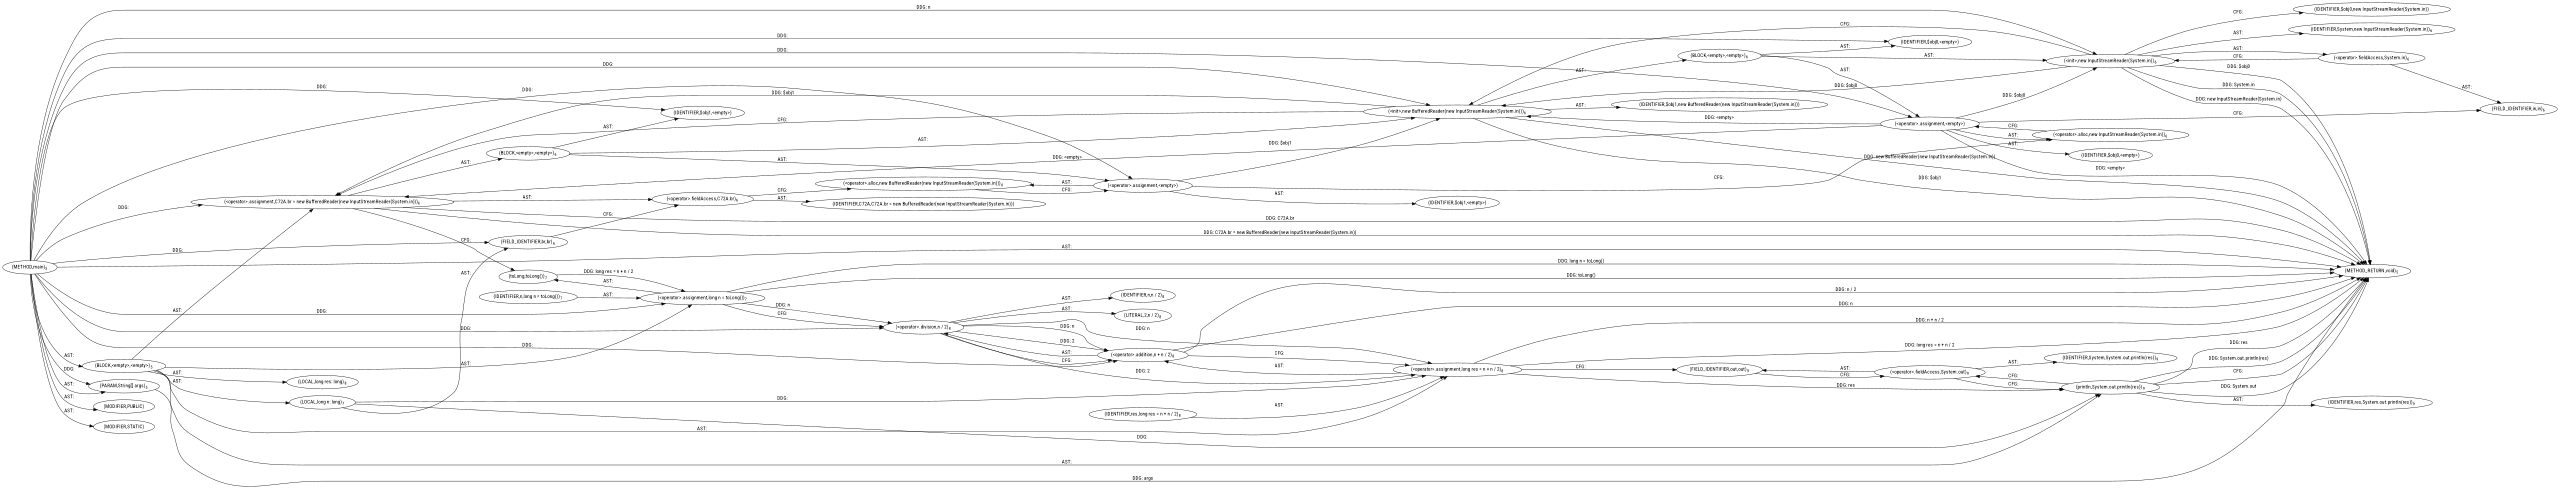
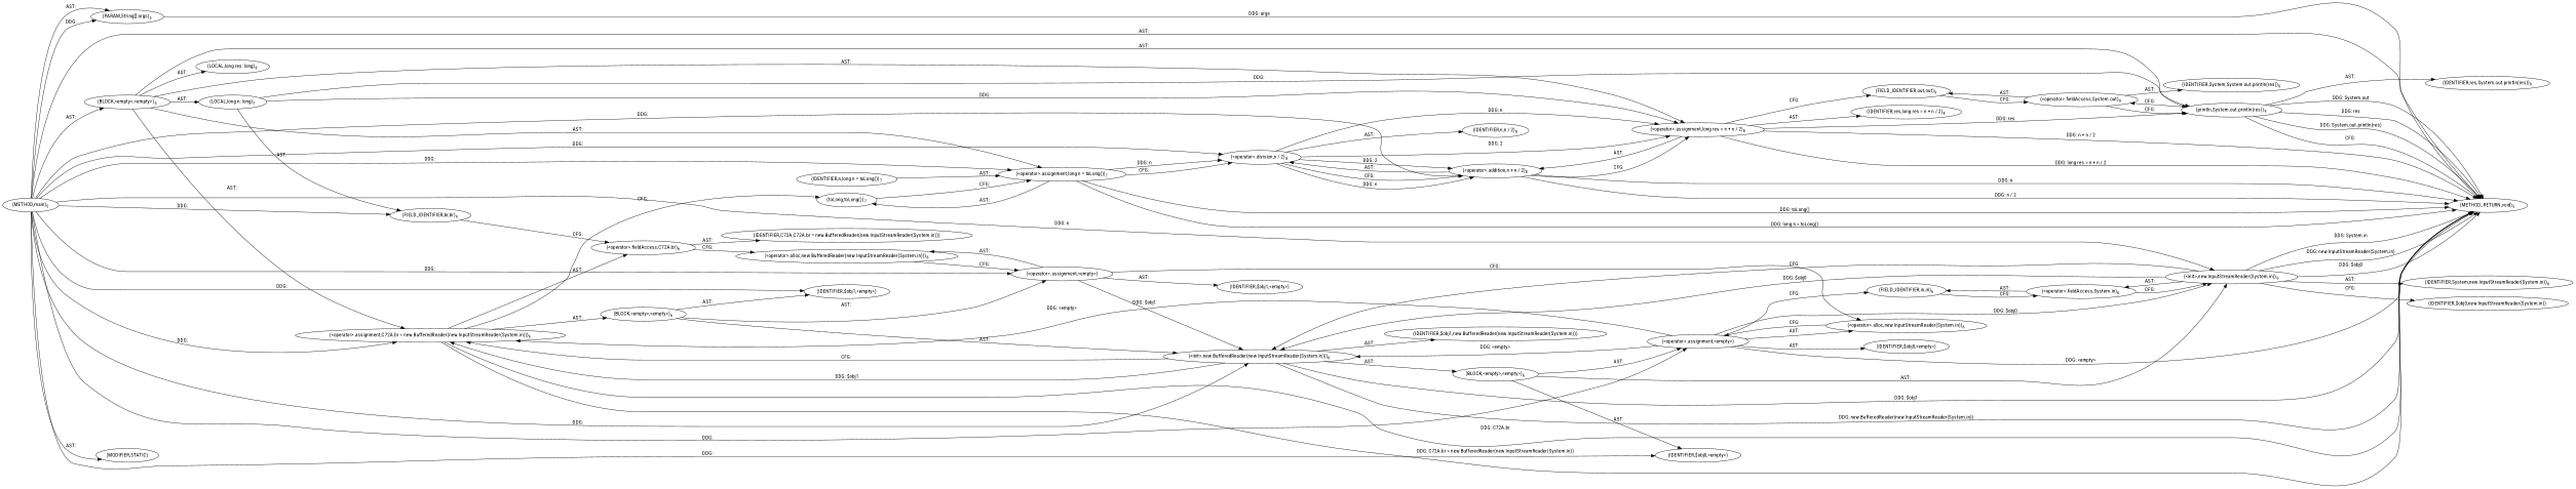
  digraph {
    fontname="Roboto Condensed"
    rankdir=LR
    node [fontname="Roboto Condensed"]
    edge [fontname="Roboto Condensed"]
    n1 [label=<(METHOD,main)<SUB>5</SUB>>]
    n2 [label=<(PARAM,String[] args)<SUB>5</SUB>>]
    n3 [label=<(BLOCK,&lt;empty&gt;,&lt;empty&gt;)<SUB>5</SUB>>]
    n4 [label=<(&lt;operator&gt;.assignment,C72A.br = new BufferedReader(new InputStreamReader(System.in)))<SUB>6</SUB>>]
    n5 [label=<(FIELD_IDENTIFIER,br,br)<SUB>6</SUB>>]
    n6 [label=<(&lt;operator&gt;.assignment,&lt;empty&gt;)>]
    n7 [label=<(&lt;init&gt;,new BufferedReader(new InputStreamReader(System.in)))<SUB>6</SUB>>]
    n8 [label=<(&lt;operator&gt;.assignment,&lt;empty&gt;)>]
    n9 [label=<(&lt;init&gt;,new InputStreamReader(System.in))<SUB>6</SUB>>]
    n10 [label=<(IDENTIFIER,$obj0,&lt;empty&gt;)>]
    n11 [label=<(IDENTIFIER,$obj1,&lt;empty&gt;)>]
    n12 [label=<(&lt;operator&gt;.assignment,long n = toLong())<SUB>7</SUB>>]
    n13 [label=<(&lt;operator&gt;.addition,n + n / 2)<SUB>8</SUB>>]
    n14 [label=<(&lt;operator&gt;.division,n / 2)<SUB>8</SUB>>]
-   n15 [label=<(MODIFIER,PUBLIC)>]
    n16 [label=<(MODIFIER,STATIC)>]
    n17 [label=<(METHOD_RETURN,void)<SUB>5</SUB>>]
    n18 [label=<(&lt;operator&gt;.assignment,long res = n + n / 2)<SUB>8</SUB>>]
    n19 [label=<(println,System.out.println(res))<SUB>9</SUB>>]
    n20 [label=<(LOCAL,long n: long)<SUB>7</SUB>>]
    n21 [label=<(LOCAL,long res: long)<SUB>8</SUB>>]
    n22 [label=<(&lt;operator&gt;.fieldAccess,C72A.br)<SUB>6</SUB>>]
    n23 [label=<(BLOCK,&lt;empty&gt;,&lt;empty&gt;)<SUB>6</SUB>>]
    n24 [label=<(toLong,toLong())<SUB>7</SUB>>]
    n25 [label=<(&lt;operator&gt;.alloc,new BufferedReader(new InputStreamReader(System.in)))<SUB>6</SUB>>]
    n26 [label=<(IDENTIFIER,$obj1,&lt;empty&gt;)>]
    n27 [label=<(&lt;operator&gt;.alloc,new InputStreamReader(System.in))<SUB>6</SUB>>]
    n28 [label=<(IDENTIFIER,$obj1,new BufferedReader(new InputStreamReader(System.in)))>]
    n29 [label=<(BLOCK,&lt;empty&gt;,&lt;empty&gt;)<SUB>6</SUB>>]
    n30 [label=<(IDENTIFIER,$obj0,&lt;empty&gt;)>]
    n31 [label=<(FIELD_IDENTIFIER,in,in)<SUB>6</SUB>>]
    n32 [label=<(IDENTIFIER,$obj0,new InputStreamReader(System.in))>]
    n33 [label=<(&lt;operator&gt;.fieldAccess,System.in)<SUB>6</SUB>>]
    n34 [label=<(IDENTIFIER,System,new InputStreamReader(System.in))<SUB>6</SUB>>]
    n35 [label=<(IDENTIFIER,res,long res = n + n / 2)<SUB>8</SUB>>]
    n36 [label=<(FIELD_IDENTIFIER,out,out)<SUB>9</SUB>>]
    n37 [label=<(IDENTIFIER,n,n / 2)<SUB>8</SUB>>]
-   n38 [label=<(LITERAL,2,n / 2)<SUB>8</SUB>>]
    n39 [label=<(&lt;operator&gt;.fieldAccess,System.out)<SUB>9</SUB>>]
    n40 [label=<(IDENTIFIER,res,System.out.println(res))<SUB>9</SUB>>]
    n41 [label=<(IDENTIFIER,C72A,C72A.br = new BufferedReader(new InputStreamReader(System.in)))>]
    n42 [label=<(IDENTIFIER,n,long n = toLong())<SUB>7</SUB>>]
    n43 [label=<(IDENTIFIER,System,System.out.println(res))<SUB>9</SUB>>]
    n1 -> n2 [label="AST: "]
    n1 -> n2 [label="DDG: "]
    n1 -> n3 [label="AST: "]
    n1 -> n4 [label="DDG: "]
    n1 -> n5 [label="DDG: "]
    n1 -> n6 [label="DDG: "]
    n1 -> n7 [label="DDG: "]
    n1 -> n8 [label="DDG: "]
    n1 -> n9 [label="DDG: n"]
    n1 -> n10 [label="DDG: "]
    n1 -> n11 [label="DDG: "]
    n1 -> n12 [label="DDG: "]
    n1 -> n13 [label="DDG: "]
    n1 -> n14 [label="DDG: "]
-   n1 -> n15 [label="AST: "]
    n1 -> n16 [label="AST: "]
    n1 -> n17 [label="AST: "]
    n2 -> n17 [label="DDG: args"]
    n3 -> n4 [label="AST: "]
    n3 -> n12 [label="AST: "]
    n3 -> n18 [label="AST: "]
    n3 -> n19 [label="AST: "]
    n3 -> n20 [label="AST: "]
    n3 -> n21 [label="AST: "]
    n4 -> n17 [label="DDG: C72A.br"]
    n4 -> n17 [label="DDG: C72A.br = new BufferedReader(new InputStreamReader(System.in))"]
    n4 -> n22 [label="AST: "]
    n4 -> n23 [label="AST: "]
    n4 -> n24 [label="CFG: "]
    n5 -> n22 [label="CFG: "]
    n6 -> n7 [label="DDG: $obj1"]
    n6 -> n25 [label="AST: "]
    n6 -> n26 [label="AST: "]
    n6 -> n27 [label="CFG: "]
    n7 -> n4 [label="CFG: "]
    n7 -> n4 [label="DDG: $obj1"]
    n7 -> n17 [label="DDG: $obj1"]
    n7 -> n17 [label="DDG: new BufferedReader(new InputStreamReader(System.in))"]
    n7 -> n28 [label="AST: "]
    n7 -> n29 [label="AST: "]
    n8 -> n4 [label="DDG: &lt;empty&gt;"]
    n8 -> n7 [label="DDG: &lt;empty&gt;"]
    n8 -> n9 [label="DDG: $obj0"]
    n8 -> n17 [label="DDG: &lt;empty&gt;"]
    n8 -> n27 [label="AST: "]
    n8 -> n30 [label="AST: "]
    n8 -> n31 [label="CFG: "]
    n9 -> n7 [label="CFG: "]
    n9 -> n7 [label="DDG: $obj0"]
    n9 -> n17 [label="DDG: $obj0"]
    n9 -> n17 [label="DDG: System.in"]
    n9 -> n17 [label="DDG: new InputStreamReader(System.in)"]
    n9 -> n32 [label="CFG: "]
    n9 -> n33 [label="AST: "]
    n9 -> n34 [label="AST: "]
    n12 -> n14 [label="CFG: "]
    n12 -> n14 [label="DDG: n"]
    n12 -> n17 [label="DDG: toLong()"]
    n12 -> n17 [label="DDG: long n = toLong()"]
    n12 -> n24 [label="AST: "]
    n13 -> n14 [label="AST: "]
    n13 -> n17 [label="DDG: n"]
    n13 -> n17 [label="DDG: n / 2"]
    n13 -> n18 [label="CFG: "]
    n14 -> n13 [label="CFG: "]
    n14 -> n13 [label="DDG: n"]
    n14 -> n13 [label="DDG: 2"]
    n14 -> n18 [label="DDG: n"]
    n14 -> n18 [label="DDG: 2"]
    n14 -> n37 [label="AST: "]
-   n14 -> n38 [label="AST: "]
    n18 -> n13 [label="AST: "]
    n18 -> n17 [label="DDG: n + n / 2"]
    n18 -> n17 [label="DDG: long res = n + n / 2"]
    n18 -> n19 [label="DDG: res"]
-   n35 -> n18 [label="AST: "]
+   n18 -> n35 [label="AST: "]
    n18 -> n36 [label="CFG: "]
    n19 -> n17 [label="CFG: "]
    n19 -> n17 [label="DDG: System.out"]
    n19 -> n17 [label="DDG: res"]
    n19 -> n17 [label="DDG: System.out.println(res)"]
    n19 -> n39 [label="CFG: "]
    n19 -> n40 [label="AST: "]
    n20 -> n5 [label="AST: "]
    n20 -> n18 [label="DDG: "]
    n20 -> n19 [label="DDG: "]
    n22 -> n25 [label="CFG: "]
    n22 -> n41 [label="AST: "]
    n23 -> n6 [label="AST: "]
    n23 -> n7 [label="AST: "]
    n23 -> n11 [label="AST: "]
-   n24 -> n12 [label="DDG: long res = n + n / 2"]
+   n24 -> n12 [label="CFG: "]
    n25 -> n6 [label="CFG: "]
    n27 -> n8 [label="CFG: "]
    n29 -> n8 [label="AST: "]
    n29 -> n9 [label="AST: "]
    n29 -> n10 [label="AST: "]
+   n31 -> n33 [label="CFG: "]
    n33 -> n9 [label="CFG: "]
    n33 -> n31 [label="AST: "]
    n36 -> n39 [label="CFG: "]
    n39 -> n19 [label="CFG: "]
    n39 -> n36 [label="AST: "]
    n39 -> n43 [label="AST: "]
    n42 -> n12 [label="AST: "]
  }
